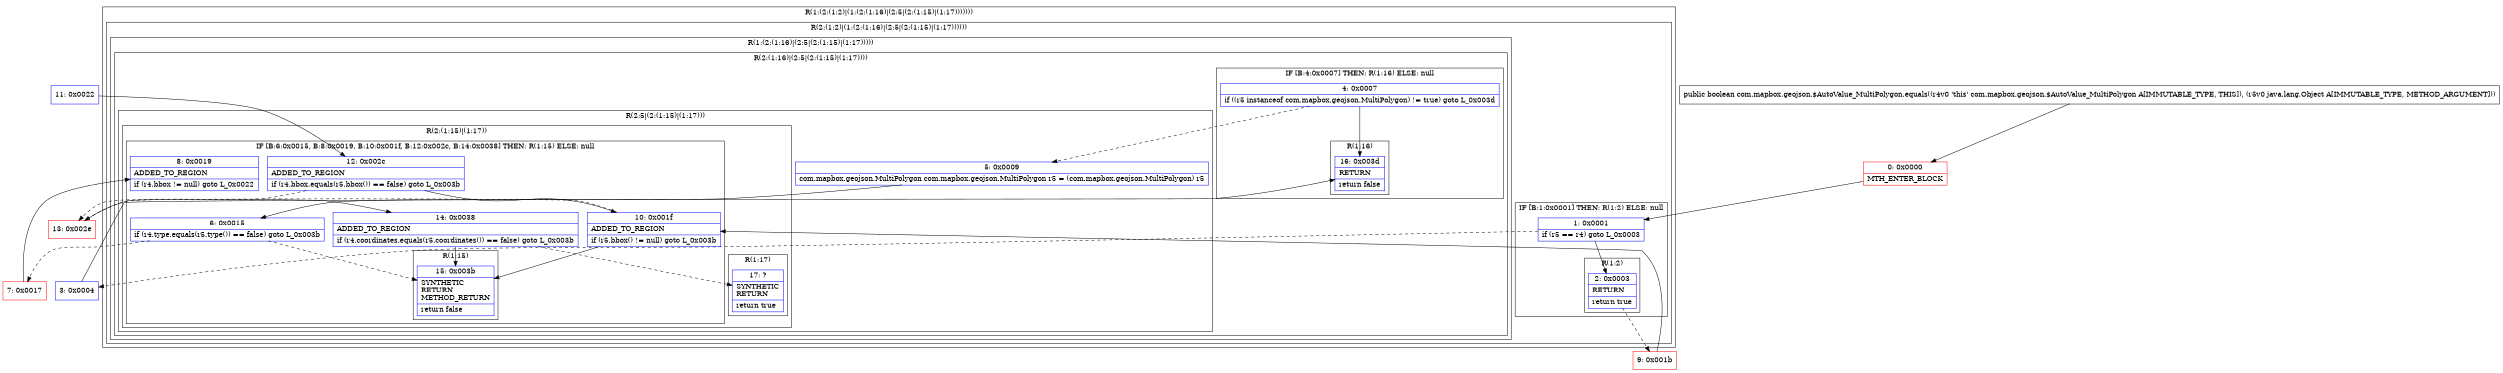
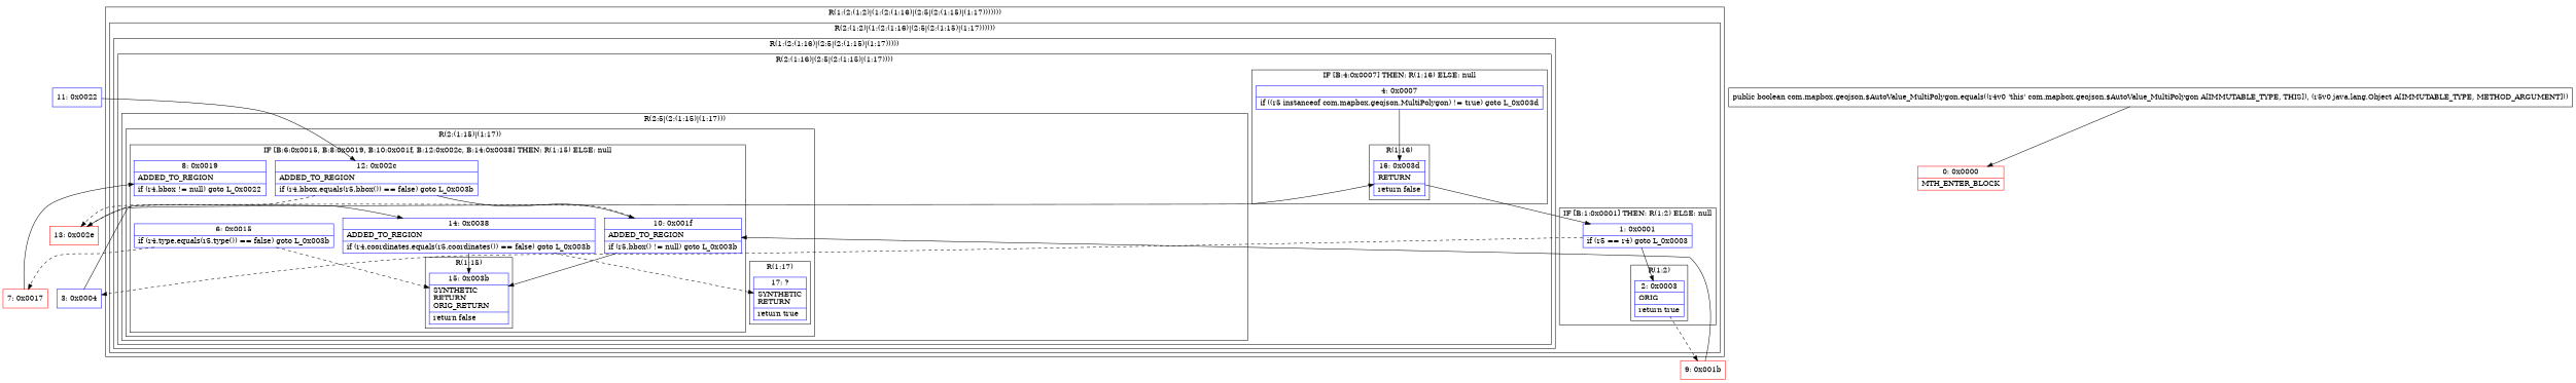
  digraph {
    node [color=blue shape=record]
-   n1 [label="{2\:\ 0x0003|RETURN\l|return true\l}"]
+   n1 [label="{2\:\ 0x0003|ORIG\l|return true\l}"]
    n2 [label="{1\:\ 0x0001|if (r5 == r4) goto L_0x0003\l}"]
    n3 [label="{16\:\ 0x003d|RETURN\l|return false\l}"]
    n4 [label="{4\:\ 0x0007|if ((r5 instanceof com.mapbox.geojson.MultiPolygon) != true) goto L_0x003d\l}"]
-   n5 [label="{15\:\ 0x003b|SYNTHETIC\lRETURN\lMETHOD_RETURN\l|return false\l}"]
+   n5 [label="{15\:\ 0x003b|SYNTHETIC\lRETURN\lORIG_RETURN\l|return false\l}"]
    n6 [label="{6\:\ 0x0015|if (r4.type.equals(r5.type()) == false) goto L_0x003b\l}"]
    n7 [label="{8\:\ 0x0019|ADDED_TO_REGION\l|if (r4.bbox != null) goto L_0x0022\l}"]
    n8 [label="{10\:\ 0x001f|ADDED_TO_REGION\l|if (r5.bbox() != null) goto L_0x003b\l}"]
    n9 [label="{12\:\ 0x002c|ADDED_TO_REGION\l|if (r4.bbox.equals(r5.bbox()) == false) goto L_0x003b\l}"]
    n10 [label="{14\:\ 0x0038|ADDED_TO_REGION\l|if (r4.coordinates.equals(r5.coordinates()) == false) goto L_0x003b\l}"]
    n11 [label="{17\:\ ?|SYNTHETIC\lRETURN\l|return true\l}"]
-   n12 [label="{5\:\ 0x0009|com.mapbox.geojson.MultiPolygon com.mapbox.geojson.MultiPolygon r5 = (com.mapbox.geojson.MultiPolygon) r5\l}"]
    n13 [color=red label="{9\:\ 0x001b}"]
    n14 [label="{3\:\ 0x0004}"]
    n15 [color=red label="{7\:\ 0x0017}"]
    n16 [color=red label="{13\:\ 0x002e}"]
    n17 [label="{11\:\ 0x0022}"]
    n18 [color=red label="{0\:\ 0x0000|MTH_ENTER_BLOCK\l}"]
    n19 [label="{public boolean com.mapbox.geojson.$AutoValue_MultiPolygon.equals((r4v0 'this' com.mapbox.geojson.$AutoValue_MultiPolygon A[IMMUTABLE_TYPE, THIS]), (r5v0 java.lang.Object A[IMMUTABLE_TYPE, METHOD_ARGUMENT])) }" color=""]
    subgraph cluster_1 {
      label="R(1:(2:(1:2)|(1:(2:(1:16)|(2:5|(2:(1:15)|(1:17)))))))"
      subgraph cluster_2 {
        label="R(2:(1:2)|(1:(2:(1:16)|(2:5|(2:(1:15)|(1:17))))))"
        subgraph cluster_3 {
          label="IF [B:1:0x0001] THEN: R(1:2) ELSE: null"
          n2
          subgraph cluster_4 {
            label="R(1:2)"
            n1
          }
        }
        subgraph cluster_5 {
          label="R(1:(2:(1:16)|(2:5|(2:(1:15)|(1:17)))))"
          subgraph cluster_6 {
            label="R(2:(1:16)|(2:5|(2:(1:15)|(1:17))))"
            subgraph cluster_7 {
              label="IF [B:4:0x0007] THEN: R(1:16) ELSE: null"
              n4
              subgraph cluster_8 {
                label="R(1:16)"
                n3
              }
            }
            subgraph cluster_9 {
              label="R(2:5|(2:(1:15)|(1:17)))"
-             n12
              subgraph cluster_10 {
                label="R(2:(1:15)|(1:17))"
                subgraph cluster_11 {
                  label="IF [B:6:0x0015, B:8:0x0019, B:10:0x001f, B:12:0x002c, B:14:0x0038] THEN: R(1:15) ELSE: null"
                  n6
                  n7
                  n8
                  n9
                  n10
                  subgraph cluster_12 {
                    label="R(1:15)"
                    n5
                  }
                }
                subgraph cluster_13 {
                  label="R(1:17)"
                  n11
                }
              }
            }
          }
        }
      }
    }
    n1 -> n13 [style=dashed]
    n2 -> n1
    n2 -> n14 [style=dashed]
    n4 -> n3
-   n4 -> n12 [style=dashed]
    n6 -> n5 [style=dashed]
    n6 -> n15 [style=dashed]
    n8 -> n5
    n8 -> n16 [style=dashed]
    n9 -> n8
    n9 -> n16 [style=dashed]
    n10 -> n5
    n10 -> n11 [style=dashed]
-   n12 -> n6
    n13 -> n8
    n14 -> n3
    n15 -> n7
    n16 -> n10
    n17 -> n9
-   n18 -> n2
+   n3 -> n2
    n19 -> n18
  }
